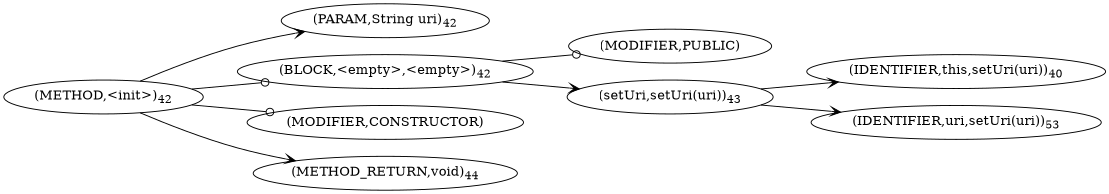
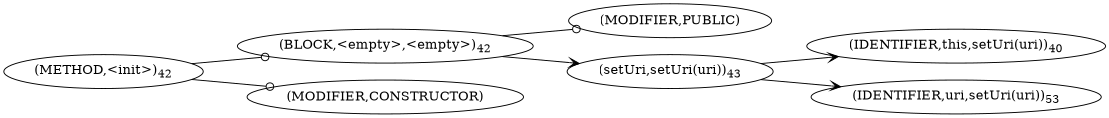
  digraph {
    rankdir=LR
    edge [arrowhead=vee]
    n1 [label=<(METHOD,&lt;init&gt;)<SUB>42</SUB>>]
-   n2 [label=<(PARAM,String uri)<SUB>42</SUB>>]
    n3 [label=<(BLOCK,&lt;empty&gt;,&lt;empty&gt;)<SUB>42</SUB>>]
    n4 [label=<(MODIFIER,CONSTRUCTOR)>]
-   n5 [label=<(METHOD_RETURN,void)<SUB>44</SUB>>]
    n6 [label=<(MODIFIER,PUBLIC)>]
    n7 [label=<(setUri,setUri(uri))<SUB>43</SUB>>]
    n8 [label=<(IDENTIFIER,this,setUri(uri))<SUB>40</SUB>>]
    n9 [label=<(IDENTIFIER,uri,setUri(uri))<SUB>53</SUB>>]
-   n1 -> n2
    n1 -> n3 [arrowhead=odot]
    n1 -> n4 [arrowhead=odot]
-   n1 -> n5
    n3 -> n6 [arrowhead=odot]
    n3 -> n7
    n7 -> n8
    n7 -> n9
  }
